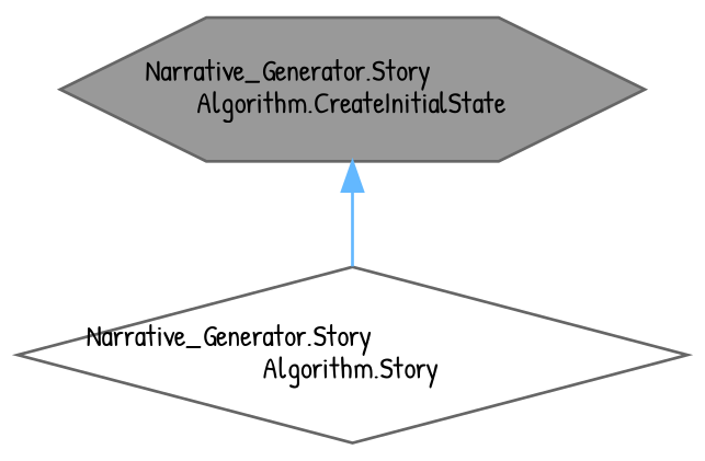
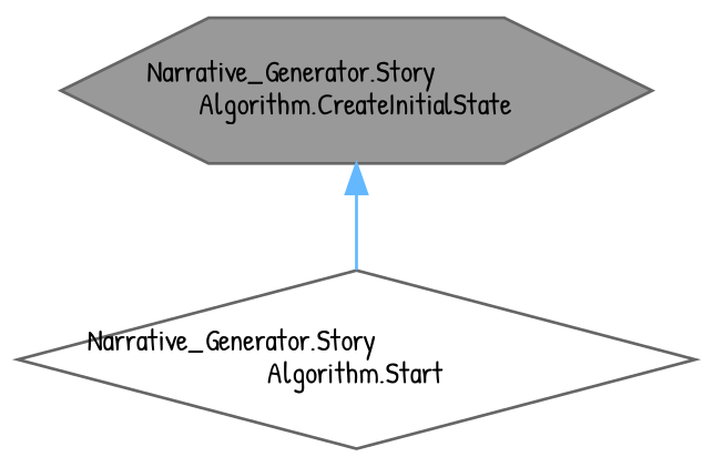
  digraph {
    rankdir=TB
    fontname="Patrick Hand"
    node [fontname="Patrick Hand" fontsize=10 style=filled]
    n1 [color=gray40 fillcolor=grey60 fontcolor=black height=0.2 label="Narrative_Generator.Story\lAlgorithm.CreateInitialState" shape=hexagon width=0.4]
-   n2 [color=grey40 fillcolor=white height=0.2 label="Narrative_Generator.Story\lAlgorithm.Story" shape=diamond width=0.4]
+   n2 [color=grey40 fillcolor=white height=0.2 label="Narrative_Generator.Story\lAlgorithm.Start" shape=diamond width=0.4]
    n1 -> n2 [color=steelblue1 dir=back fontname="Patrick Hand" fontsize=10 labelfontname=Helvetica labelfontsize=10 style=solid]
  }
